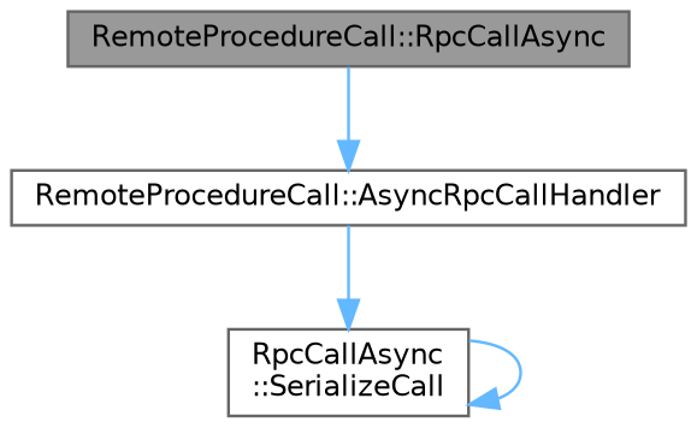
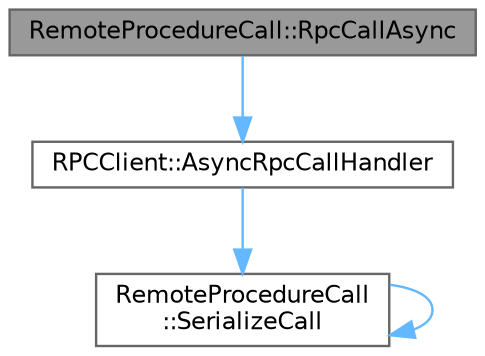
  digraph {
    rankdir=TB
    node [color=grey40 fillcolor=white fontname=Helvetica fontsize=10 shape=box style=filled]
    edge [color=steelblue1 fontname=Helvetica fontsize=10 labelfontname=Helvetica labelfontsize=10 style=solid]
    n1 [color=gray40 fillcolor=grey60 fontcolor=black height=0.2 label="RemoteProcedureCall::RpcCallAsync" width=0.4]
-   n2 [height=0.2 label="RemoteProcedureCall::AsyncRpcCallHandler" width=0.4]
-   n3 [height=0.2 label="RpcCallAsync\l::SerializeCall" width=0.4]
+   n2 [height=0.2 label="RPCClient::AsyncRpcCallHandler" width=0.4]
+   n3 [height=0.2 label="RemoteProcedureCall\l::SerializeCall" width=0.4]
    n1 -> n2
    n2 -> n3
    n3 -> n3
  }
